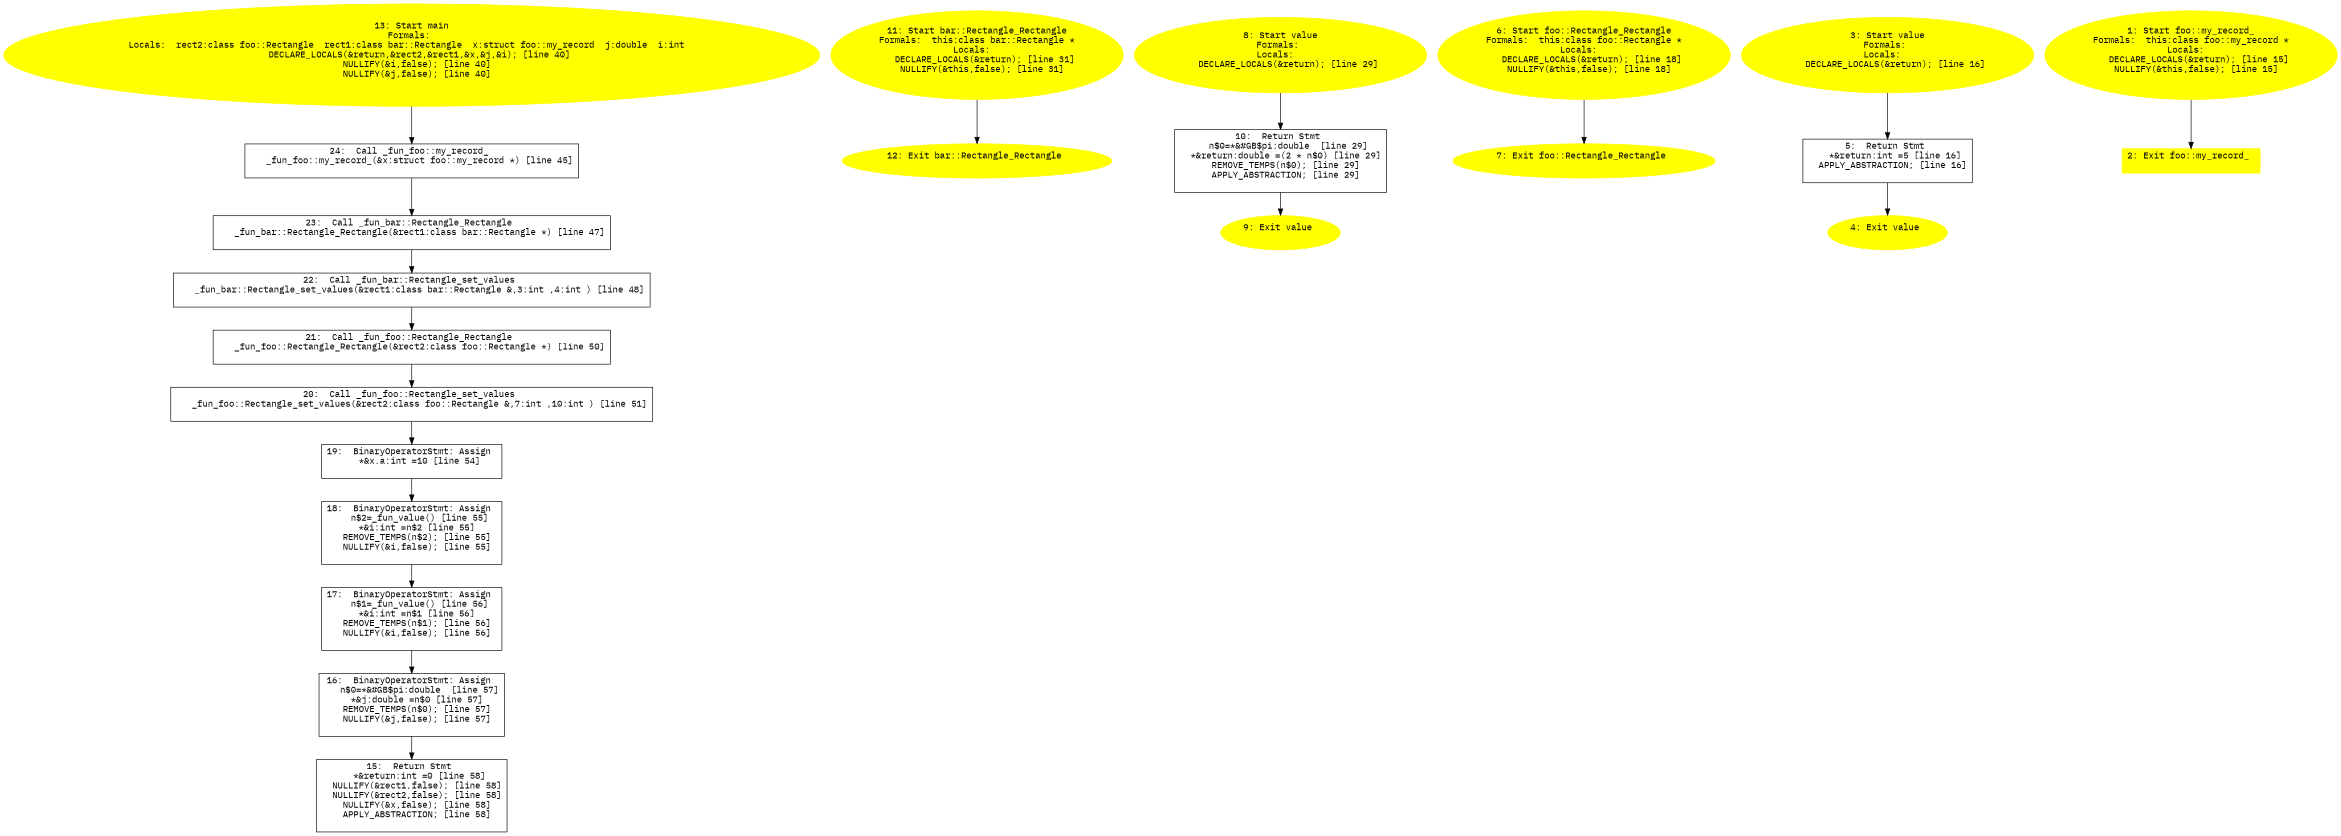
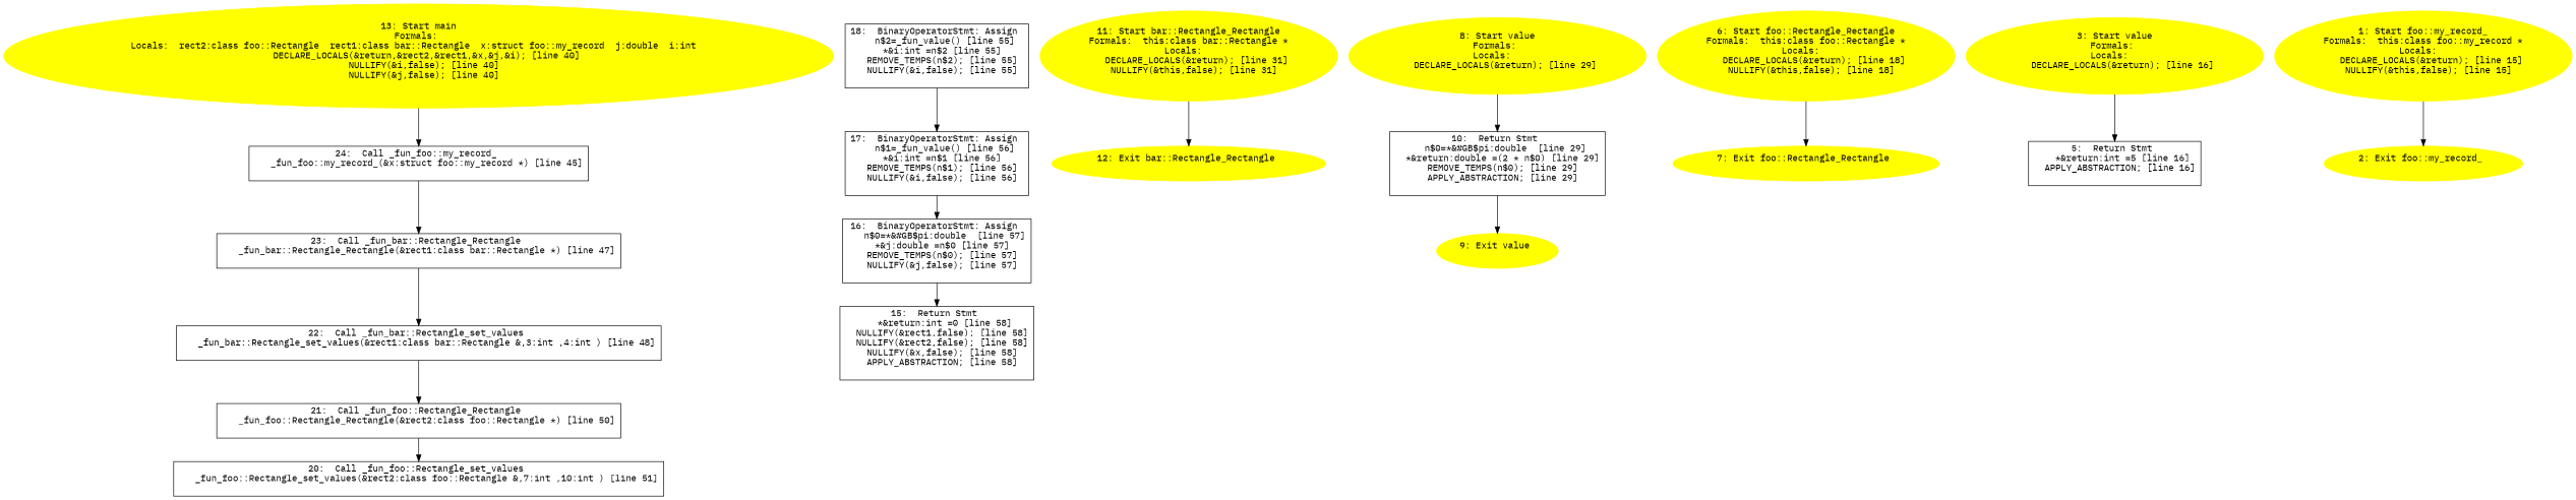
  digraph {
    fontname="IBM Plex Mono"
    node [fontname="IBM Plex Mono" shape=box]
    edge [fontname="IBM Plex Mono"]
    n1 [label="24:  Call _fun_foo::my_record_ \n   _fun_foo::my_record_(&x:struct foo::my_record *) [line 45]\n "]
    n2 [label="23:  Call _fun_bar::Rectangle_Rectangle \n   _fun_bar::Rectangle_Rectangle(&rect1:class bar::Rectangle *) [line 47]\n "]
    n3 [label="22:  Call _fun_bar::Rectangle_set_values \n   _fun_bar::Rectangle_set_values(&rect1:class bar::Rectangle &,3:int ,4:int ) [line 48]\n "]
    n4 [label="21:  Call _fun_foo::Rectangle_Rectangle \n   _fun_foo::Rectangle_Rectangle(&rect2:class foo::Rectangle *) [line 50]\n "]
    n5 [label="20:  Call _fun_foo::Rectangle_set_values \n   _fun_foo::Rectangle_set_values(&rect2:class foo::Rectangle &,7:int ,10:int ) [line 51]\n "]
-   n6 [label="19:  BinaryOperatorStmt: Assign \n   *&x.a:int =10 [line 54]\n "]
    n7 [label="18:  BinaryOperatorStmt: Assign \n   n$2=_fun_value() [line 55]\n  *&i:int =n$2 [line 55]\n  REMOVE_TEMPS(n$2); [line 55]\n  NULLIFY(&i,false); [line 55]\n "]
    n8 [label="17:  BinaryOperatorStmt: Assign \n   n$1=_fun_value() [line 56]\n  *&i:int =n$1 [line 56]\n  REMOVE_TEMPS(n$1); [line 56]\n  NULLIFY(&i,false); [line 56]\n "]
    n9 [label="16:  BinaryOperatorStmt: Assign \n   n$0=*&#GB$pi:double  [line 57]\n  *&j:double =n$0 [line 57]\n  REMOVE_TEMPS(n$0); [line 57]\n  NULLIFY(&j,false); [line 57]\n "]
    n10 [label="15:  Return Stmt \n   *&return:int =0 [line 58]\n  NULLIFY(&rect1,false); [line 58]\n  NULLIFY(&rect2,false); [line 58]\n  NULLIFY(&x,false); [line 58]\n  APPLY_ABSTRACTION; [line 58]\n "]
    n11 [color=yellow label="13: Start main\nFormals: \nLocals:  rect2:class foo::Rectangle  rect1:class bar::Rectangle  x:struct foo::my_record  j:double  i:int  \n   DECLARE_LOCALS(&return,&rect2,&rect1,&x,&j,&i); [line 40]\n  NULLIFY(&i,false); [line 40]\n  NULLIFY(&j,false); [line 40]\n " style=filled shape=""]
    n12 [color=yellow label="12: Exit bar::Rectangle_Rectangle \n  " style=filled shape=""]
    n13 [color=yellow label="11: Start bar::Rectangle_Rectangle\nFormals:  this:class bar::Rectangle *\nLocals:  \n   DECLARE_LOCALS(&return); [line 31]\n  NULLIFY(&this,false); [line 31]\n " style=filled shape=""]
    n14 [label="10:  Return Stmt \n   n$0=*&#GB$pi:double  [line 29]\n  *&return:double =(2 * n$0) [line 29]\n  REMOVE_TEMPS(n$0); [line 29]\n  APPLY_ABSTRACTION; [line 29]\n "]
    n15 [color=yellow label="9: Exit value \n  " style=filled shape=""]
    n16 [color=yellow label="8: Start value\nFormals: \nLocals:  \n   DECLARE_LOCALS(&return); [line 29]\n " style=filled shape=""]
    n17 [color=yellow label="7: Exit foo::Rectangle_Rectangle \n  " style=filled shape=""]
    n18 [color=yellow label="6: Start foo::Rectangle_Rectangle\nFormals:  this:class foo::Rectangle *\nLocals:  \n   DECLARE_LOCALS(&return); [line 18]\n  NULLIFY(&this,false); [line 18]\n " style=filled shape=""]
    n19 [label="5:  Return Stmt \n   *&return:int =5 [line 16]\n  APPLY_ABSTRACTION; [line 16]\n "]
-   n20 [color=yellow label="4: Exit value \n  " style=filled shape=""]
    n21 [color=yellow label="3: Start value\nFormals: \nLocals:  \n   DECLARE_LOCALS(&return); [line 16]\n " style=filled shape=""]
-   n22 [color=yellow label="2: Exit foo::my_record_ \n  " style=filled]
+   n22 [color=yellow label="2: Exit foo::my_record_ \n  " style=filled shape=""]
    n23 [color=yellow label="1: Start foo::my_record_\nFormals:  this:class foo::my_record *\nLocals:  \n   DECLARE_LOCALS(&return); [line 15]\n  NULLIFY(&this,false); [line 15]\n " style=filled shape=""]
    n1 -> n2
    n2 -> n3
    n3 -> n4
    n4 -> n5
-   n5 -> n6
-   n6 -> n7
    n7 -> n8
    n8 -> n9
    n9 -> n10
    n11 -> n1
    n13 -> n12
    n14 -> n15
    n16 -> n14
    n18 -> n17
-   n19 -> n20
    n21 -> n19
    n23 -> n22
  }
